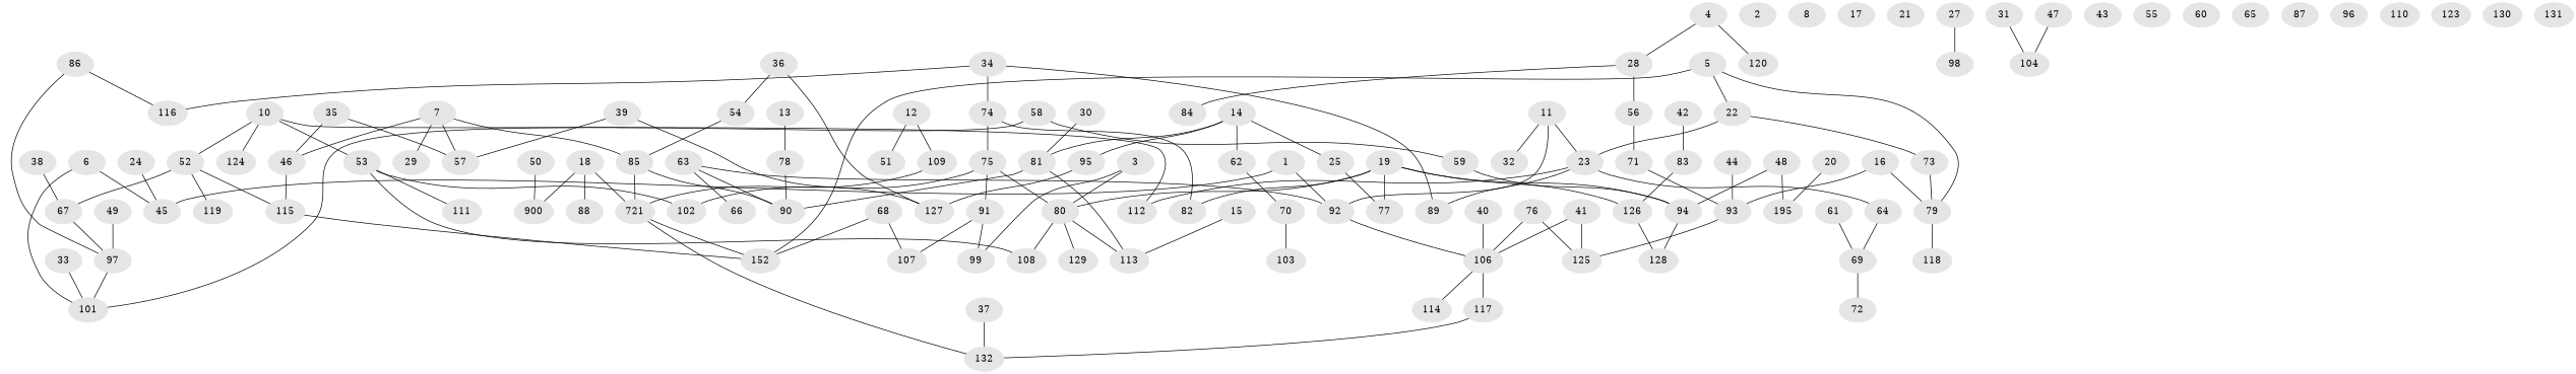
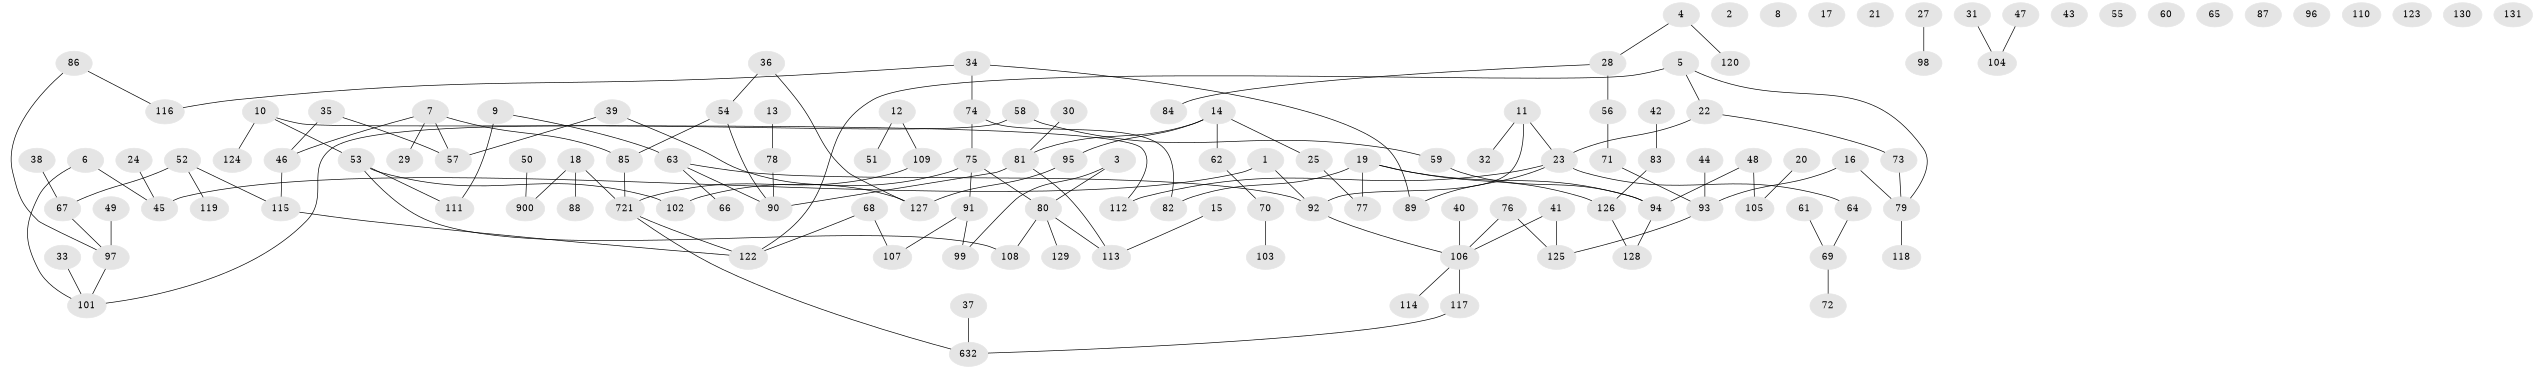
  graph {
    node [color=gray90 style=filled]
    1
    45
    92
    106
    2
    3
    80
    99
    113
    108
    129
    4
    28
    120
    56
    84
    5
    22
    79
-   122 [label=152]
+   122
    23
    73
    118
    6
    101
    7
    29
    46
    57
    85
    115
    n32 [label=721]
    8
+   9
    63
    111
    90
    66
    10
    52
    53
    112
    124
    67
    119
    102
    11
    32
    64
    89
    12
    51
    109
    13
    78
    14
    25
    62
    81
    95
    77
    70
    127
    15
    16
    93
    125
    17
    18
    88
    n71 [label=900]
-   132
+   132 [label=632]
    19
    82
    94
    126
    128
    20
-   105 [label=195]
+   105
    21
    69
    24
    27
    98
    71
    30
    31
    104
    33
    34
    74
    116
    75
    35
    36
    54
    37
    38
    97
    39
    40
    114
    117
    41
    42
    83
    43
    44
    47
    48
    49
    50
    55
    58
    59
    60
    61
    72
    103
    65
    68
    107
    91
    76
    86
    87
    96
    110
    123
    130
    131
    1 -- 45
    1 -- 92
    92 -- 106
    106 -- 114
    106 -- 117
    3 -- 80
    3 -- 99
    80 -- 113
    80 -- 108
    80 -- 129
    4 -- 28
    4 -- 120
    28 -- 56
    28 -- 84
    56 -- 71
    5 -- 22
    5 -- 79
    5 -- 122
    22 -- 23
    22 -- 73
    79 -- 118
    23 -- 112
    23 -- 64
    23 -- 89
    73 -- 79
    6 -- 45
    6 -- 101
    7 -- 29
    7 -- 46
    7 -- 57
    7 -- 85
    46 -- 115
    85 -- n32
    115 -- 122
    n32 -- 122
    n32 -- 132
+   9 -- 63
+   9 -- 111
    63 -- 92
    63 -- 90
    63 -- 66
-   10 -- 52
    10 -- 53
    10 -- 112
    10 -- 124
    52 -- 115
    52 -- 67
    52 -- 119
    53 -- 108
    53 -- 111
    53 -- 102
    67 -- 97
    11 -- 92
    11 -- 23
    11 -- 32
    64 -- 69
    12 -- 51
    12 -- 109
    109 -- n32
    13 -- 78
    78 -- 90
    14 -- 25
    14 -- 62
    14 -- 81
    14 -- 95
    25 -- 77
    62 -- 70
    81 -- 113
    81 -- 90
    95 -- 127
    70 -- 103
    15 -- 113
    16 -- 79
    16 -- 93
    93 -- 125
    18 -- n32
    18 -- 88
    18 -- n71
-   19 -- 80
    19 -- 77
    19 -- 82
    19 -- 94
    19 -- 126
    94 -- 128
    126 -- 128
    20 -- 105
    69 -- 72
    24 -- 45
    27 -- 98
    71 -- 93
    30 -- 81
    31 -- 104
    33 -- 101
    34 -- 89
    34 -- 74
    34 -- 116
    74 -- 82
    74 -- 75
    75 -- 80
    75 -- 102
    75 -- 91
    35 -- 46
    35 -- 57
    36 -- 127
    36 -- 54
    54 -- 85
-   85 -- 90
+   54 -- 90
    37 -- 132
    38 -- 67
    97 -- 101
    39 -- 57
    39 -- 127
    40 -- 106
    117 -- 132
    41 -- 106
    41 -- 125
    42 -- 83
    83 -- 126
    44 -- 93
    47 -- 104
    48 -- 94
    48 -- 105
    49 -- 97
    50 -- n71
    58 -- 101
    58 -- 59
    59 -- 94
    61 -- 69
    68 -- 122
    68 -- 107
    91 -- 99
    91 -- 107
    76 -- 106
    76 -- 125
    86 -- 116
    86 -- 97
  }
